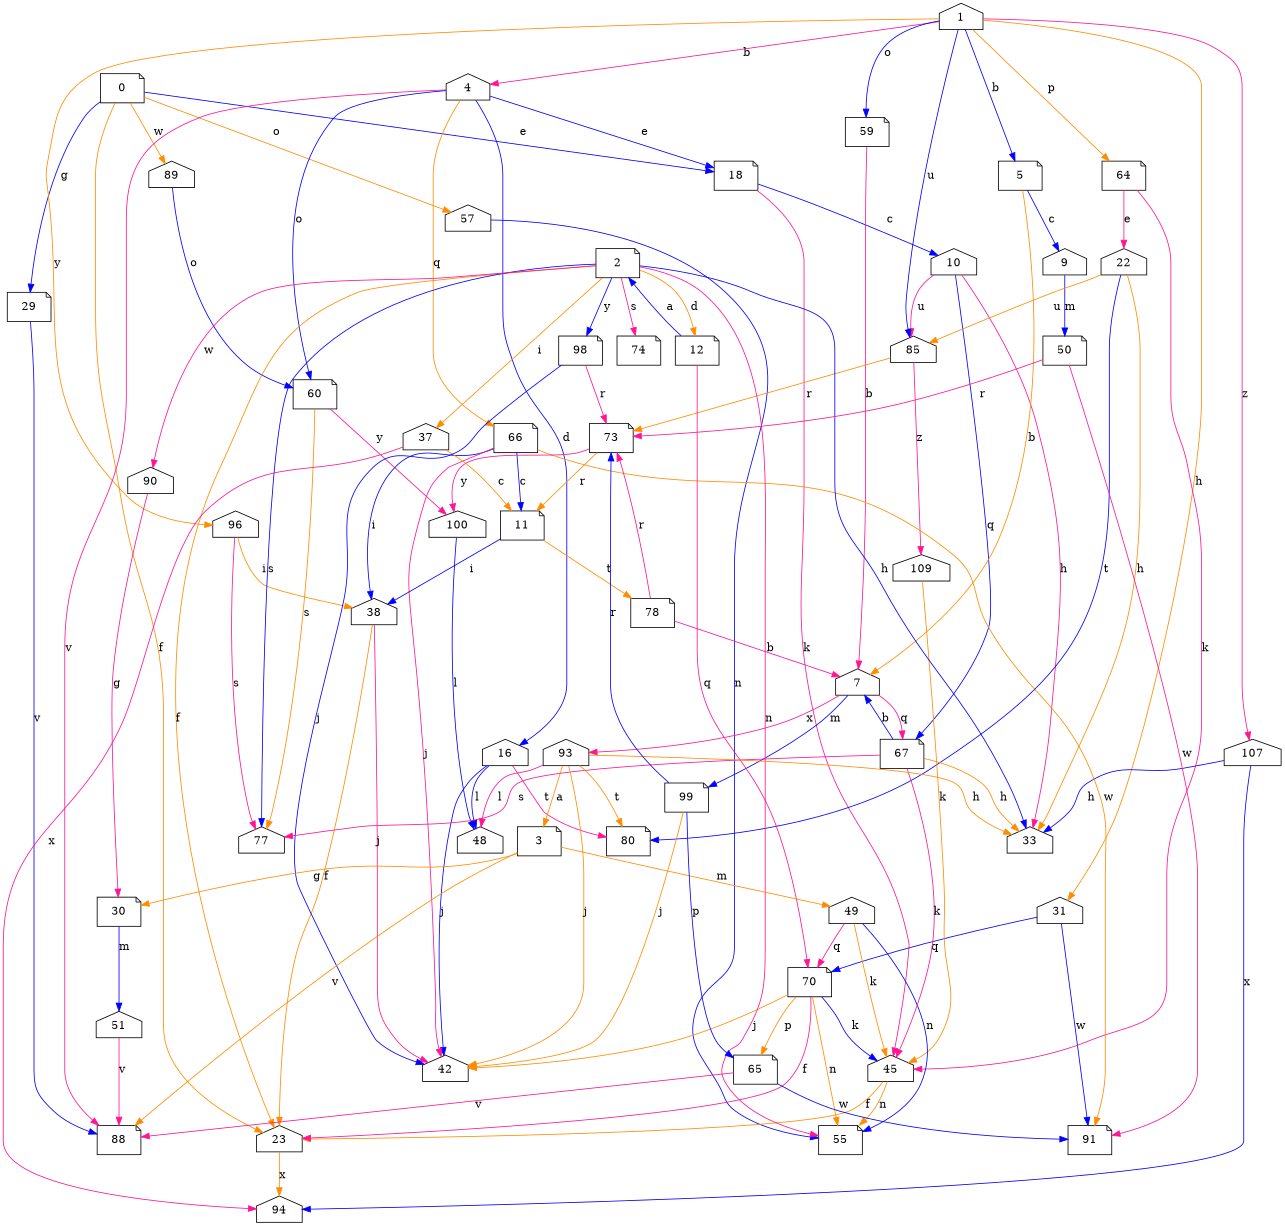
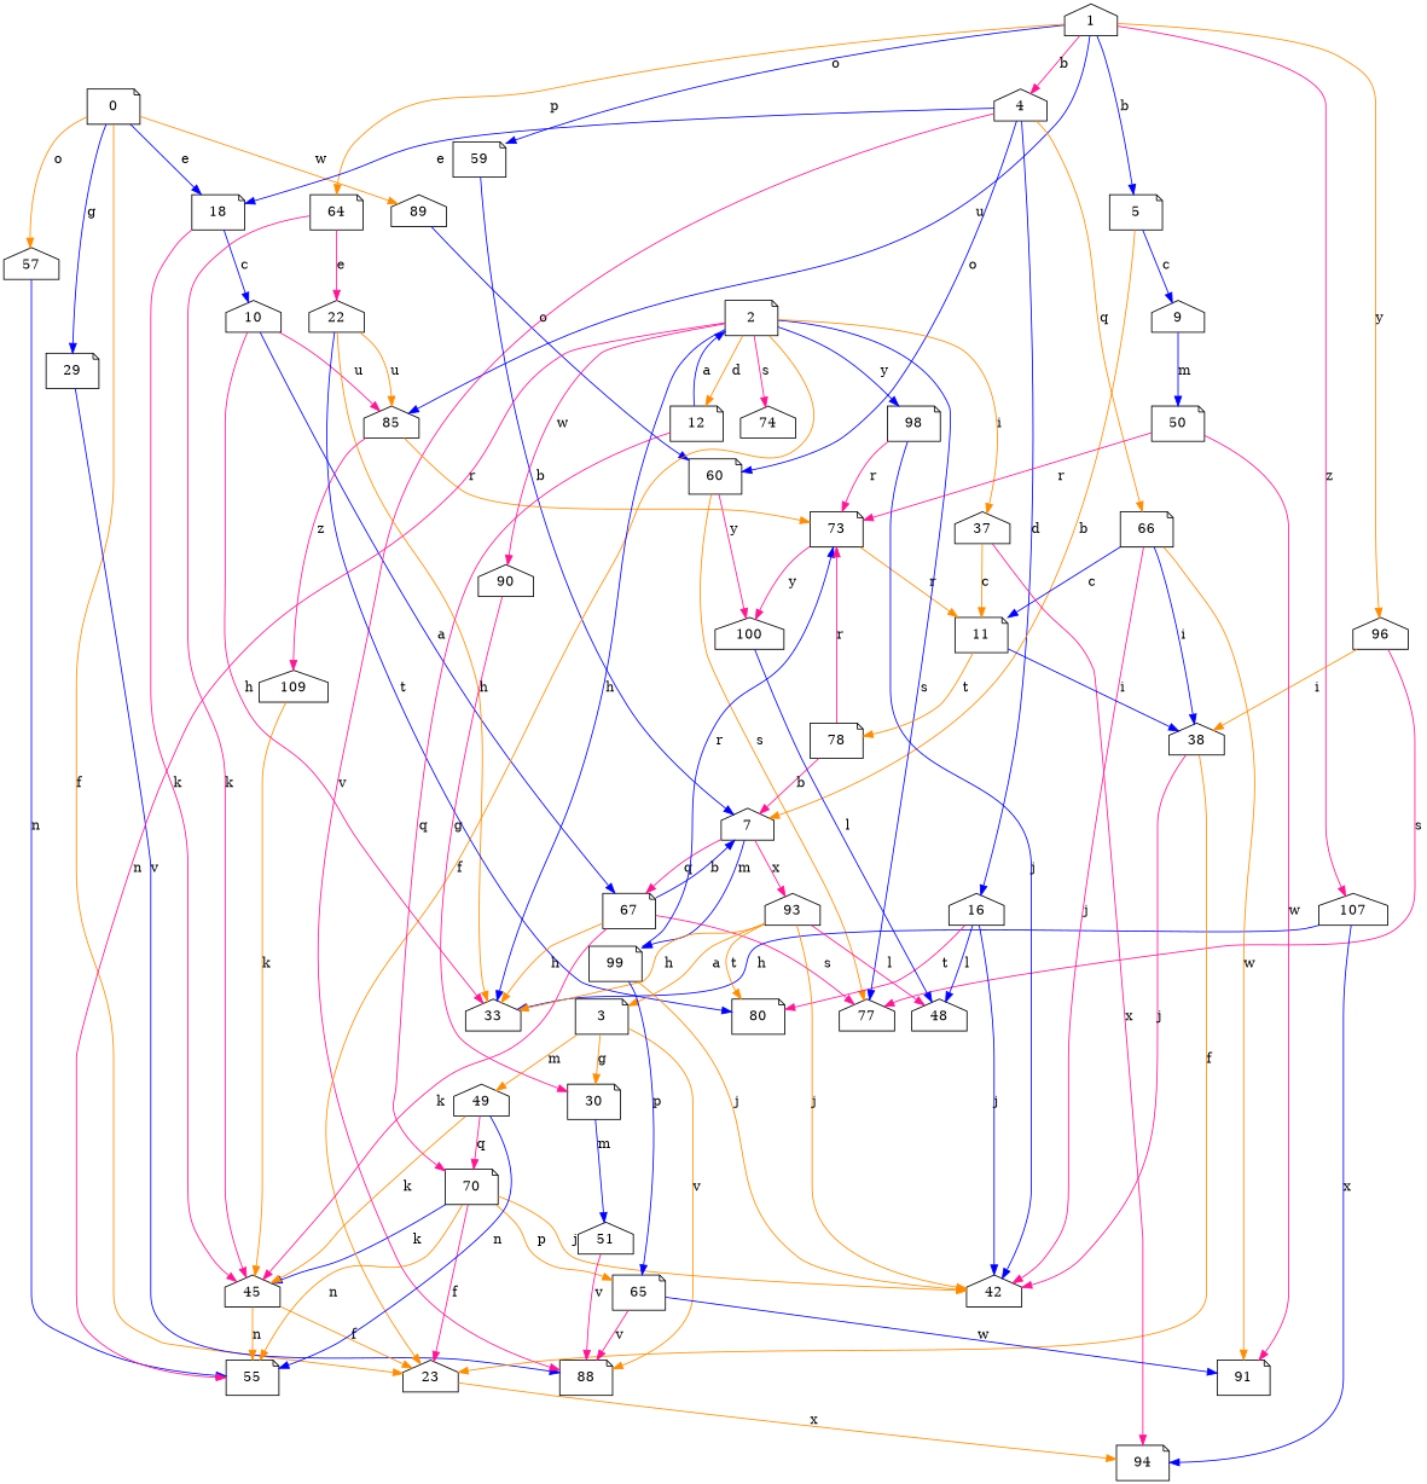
  strict digraph {
    node [shape=house]
    edge [color=blue]
    0 [shape=note]
    18 [shape=note]
    n3 [label=23]
    29 [shape=note]
    57
    89
    10
    45
-   94
+   94 [shape=note]
    88 [shape=note]
    55 [shape=note]
    60 [shape=note]
    1
    4
    5 [shape=note]
-   31
    59 [shape=note]
    64 [shape=note]
    85
    96
    107
    16
    66 [shape=note]
    7
    9
    70 [shape=note]
    91 [shape=note]
    22
    73 [shape=note]
    109
    77
    38
    33
    2 [shape=note]
    12 [shape=note]
    37
-   74 [shape=note]
+   74
    90
    98 [shape=note]
    11 [shape=note]
    30 [shape=note]
    42
    3 [shape=note]
    49
    51
    48
    80 [shape=note]
    100
    67 [shape=note]
    93
    99 [shape=note]
    50 [shape=note]
    65 [shape=note]
    78 [shape=note]
    0 -> 18 [label=e]
    0 -> n3 [color=darkorange label=f]
    0 -> 29 [label=g]
    0 -> 57 [color=darkorange label=o]
    0 -> 89 [color=darkorange label=w]
    18 -> 10 [label=c]
    18 -> 45 [color=deeppink label=k]
    n3 -> 94 [color=darkorange label=x]
    29 -> 88 [label=v]
    57 -> 55 [label=n]
    89 -> 60 [label=o]
    10 -> 85 [color=deeppink label=u]
    10 -> 33 [color=deeppink label=h]
-   10 -> 67 [label=q]
+   10 -> 67 [label=a]
    45 -> n3 [color=darkorange label=f]
    45 -> 55 [color=darkorange label=n]
    60 -> 77 [color=darkorange label=s]
    60 -> 100 [color=deeppink label=y]
    1 -> 4 [color=deeppink label=b]
    1 -> 5 [label=b]
-   1 -> 31 [color=darkorange label=h]
    1 -> 59 [label=o]
    1 -> 64 [color=darkorange label=p]
    1 -> 85 [label=u]
    1 -> 96 [color=darkorange label=y]
    1 -> 107 [color=deeppink label=z]
    4 -> 18 [label=e]
    4 -> 88 [color=deeppink label=v]
    4 -> 60 [label=o]
    4 -> 16 [label=d]
    4 -> 66 [color=darkorange label=q]
    5 -> 7 [color=darkorange label=b]
    5 -> 9 [label=c]
-   31 -> 70 [label=q]
-   31 -> 91 [label=w]
-   59 -> 7 [color=deeppink label=b]
+   59 -> 7 [label=b]
    64 -> 45 [color=deeppink label=k]
    64 -> 22 [color=deeppink label=e]
    85 -> 73 [color=darkorange label=r]
    85 -> 109 [color=deeppink label=z]
    96 -> 77 [color=deeppink label=s]
    96 -> 38 [color=darkorange label=i]
    107 -> 94 [label=x]
    107 -> 33 [label=h]
    16 -> 42 [label=j]
    16 -> 48 [label=l]
    16 -> 80 [color=deeppink label=t]
    66 -> 91 [color=darkorange label=w]
    66 -> 38 [label=i]
    66 -> 11 [label=c]
    66 -> 42 [color=deeppink label=j]
    7 -> 67 [color=deeppink label=q]
    7 -> 93 [color=deeppink label=x]
    7 -> 99 [label=m]
    9 -> 50 [label=m]
    70 -> n3 [color=deeppink label=f]
    70 -> 45 [label=k]
    70 -> 55 [color=darkorange label=n]
    70 -> 42 [color=darkorange label=j]
    70 -> 65 [color=darkorange label=p]
    22 -> 85 [color=darkorange label=u]
    22 -> 33 [color=darkorange label=h]
    22 -> 80 [label=t]
    73 -> 11 [color=darkorange label=r]
    73 -> 100 [color=deeppink label=y]
    109 -> 45 [color=darkorange label=k]
    38 -> n3 [color=darkorange label=f]
    38 -> 42 [color=deeppink label=j]
    2 -> n3 [color=darkorange label=f]
    2 -> 55 [color=deeppink label=n]
    2 -> 77 [label=s]
    2 -> 33 [label=h]
    2 -> 12 [color=darkorange label=d]
    2 -> 37 [color=darkorange label=i]
    2 -> 74 [color=deeppink label=s]
    2 -> 90 [color=deeppink label=w]
    2 -> 98 [label=y]
    12 -> 70 [color=deeppink label=q]
    12 -> 2 [label=a]
    37 -> 94 [color=deeppink label=x]
    37 -> 11 [color=darkorange label=c]
    90 -> 30 [color=deeppink label=g]
    98 -> 73 [color=deeppink label=r]
    98 -> 42 [label=j]
    11 -> 38 [label=i]
    11 -> 78 [color=darkorange label=t]
    30 -> 51 [label=m]
    3 -> 88 [color=darkorange label=v]
    3 -> 30 [color=darkorange label=g]
    3 -> 49 [color=darkorange label=m]
    49 -> 45 [color=darkorange label=k]
    49 -> 55 [label=n]
    49 -> 70 [color=deeppink label=q]
    51 -> 88 [color=deeppink label=v]
    100 -> 48 [label=l]
    67 -> 45 [color=deeppink label=k]
    67 -> 7 [label=b]
    67 -> 77 [color=deeppink label=s]
    67 -> 33 [color=darkorange label=h]
    93 -> 33 [color=darkorange label=h]
    93 -> 42 [color=darkorange label=j]
    93 -> 3 [color=darkorange label=a]
    93 -> 48 [color=deeppink label=l]
    93 -> 80 [color=darkorange label=t]
    99 -> 73 [label=r]
    99 -> 42 [color=darkorange label=j]
    99 -> 65 [label=p]
    50 -> 91 [color=deeppink label=w]
    50 -> 73 [color=deeppink label=r]
    65 -> 88 [color=deeppink label=v]
    65 -> 91 [label=w]
    78 -> 7 [color=deeppink label=b]
    78 -> 73 [color=deeppink label=r]
  }
